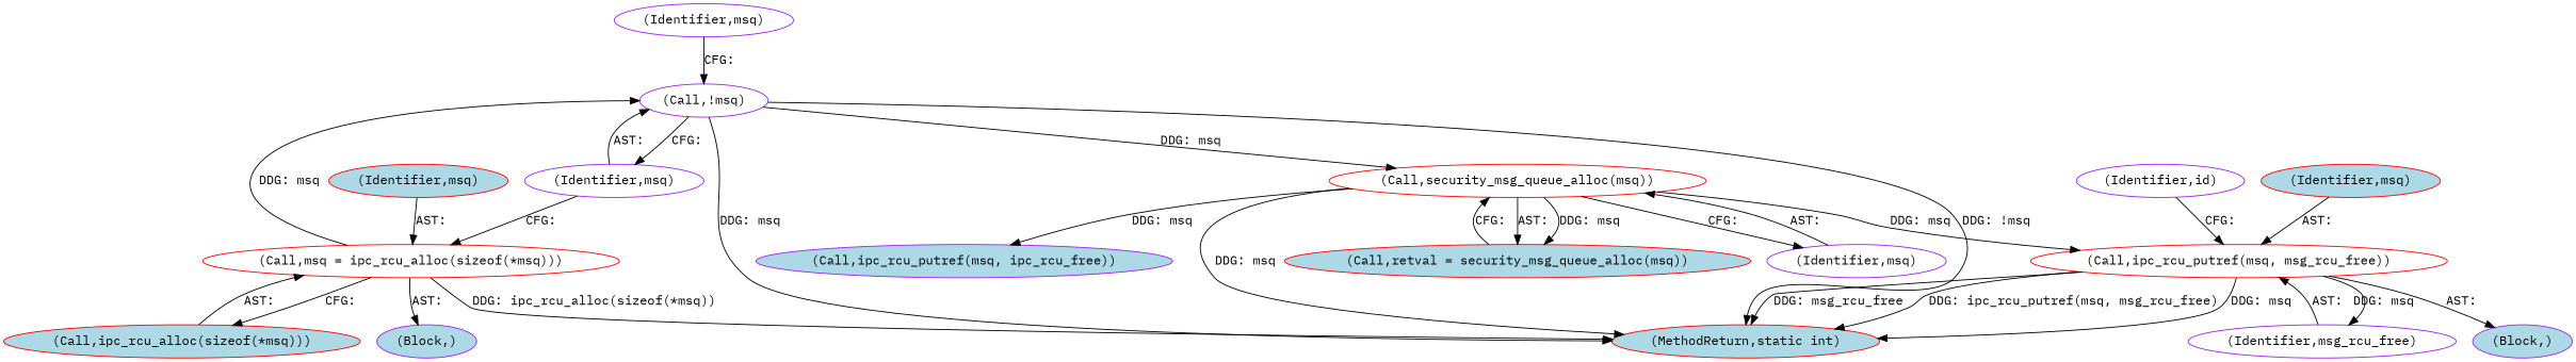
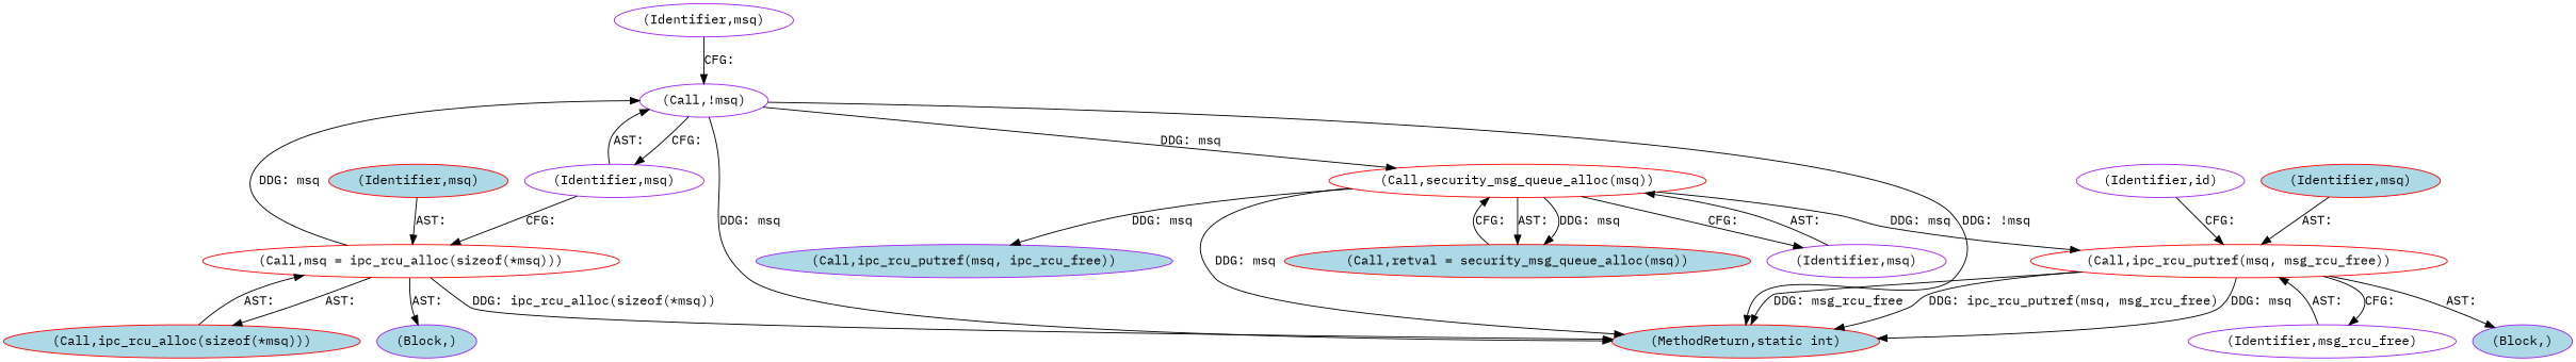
  digraph {
    fontname="IBM Plex Mono"
    node [color=purple fillcolor=white fontname="IBM Plex Mono" style=filled]
    edge [fontname="IBM Plex Mono"]
    n1 [color=red label="(Call,ipc_rcu_putref(msq, msg_rcu_free))"]
    n2 [label="(Identifier,msg_rcu_free)"]
    n3 [color=red fillcolor=lightblue label="(MethodReturn,static int)"]
    n4 [fillcolor=lightblue label="(Block,)"]
    n5 [color=red label="(Call,security_msg_queue_alloc(msq))"]
    n6 [color=red fillcolor=lightblue label="(Call,retval = security_msg_queue_alloc(msq))"]
    n7 [label="(Identifier,msq)"]
    n8 [fillcolor=lightblue label="(Call,ipc_rcu_putref(msq, ipc_rcu_free))"]
    n9 [label="(Call,!msq)"]
    n10 [label="(Identifier,msq)"]
    n11 [color=red label="(Call,msq = ipc_rcu_alloc(sizeof(*msq)))"]
    n12 [fillcolor=lightblue label="(Block,)"]
    n13 [color=red fillcolor=lightblue label="(Call,ipc_rcu_alloc(sizeof(*msq)))"]
    n14 [label="(Identifier,id)"]
    n15 [label="(Identifier,msq)"]
    n16 [color=red fillcolor=lightblue label="(Identifier,msq)"]
    n17 [color=red fillcolor=lightblue label="(Identifier,msq)"]
-   n1 -> n2 [label="DDG: msq"]
+   n1 -> n2 [label="CFG: "]
    n1 -> n3 [label="DDG: ipc_rcu_putref(msq, msg_rcu_free)"]
    n1 -> n3 [label="DDG: msq"]
    n1 -> n3 [label="DDG: msg_rcu_free"]
    n1 -> n4 [label="AST: "]
    n2 -> n1 [label="AST: "]
    n5 -> n1 [label="DDG: msq"]
    n5 -> n3 [label="DDG: msq"]
    n5 -> n6 [label="AST: "]
    n5 -> n6 [label="DDG: msq"]
    n5 -> n7 [label="CFG: "]
    n5 -> n8 [label="DDG: msq"]
    n6 -> n5 [label="CFG: "]
    n7 -> n5 [label="AST: "]
    n9 -> n3 [label="DDG: !msq"]
    n9 -> n3 [label="DDG: msq"]
    n9 -> n5 [label="DDG: msq"]
    n9 -> n10 [label="CFG: "]
    n10 -> n9 [label="AST: "]
    n10 -> n11 [label="CFG: "]
    n11 -> n3 [label="DDG: ipc_rcu_alloc(sizeof(*msq))"]
    n11 -> n9 [label="DDG: msq"]
    n11 -> n12 [label="AST: "]
-   n11 -> n13 [label="CFG: "]
+   n11 -> n13 [label="AST: "]
    n13 -> n11 [label="AST: "]
    n14 -> n1 [label="CFG: "]
    n15 -> n9 [label="CFG: "]
    n16 -> n1 [label="AST: "]
    n17 -> n11 [label="AST: "]
  }
